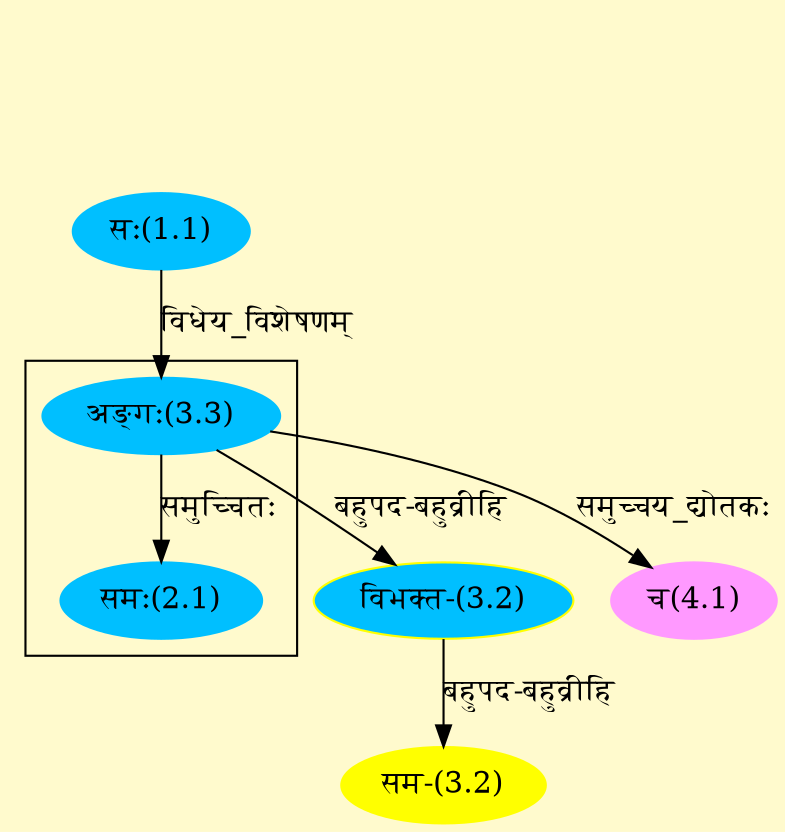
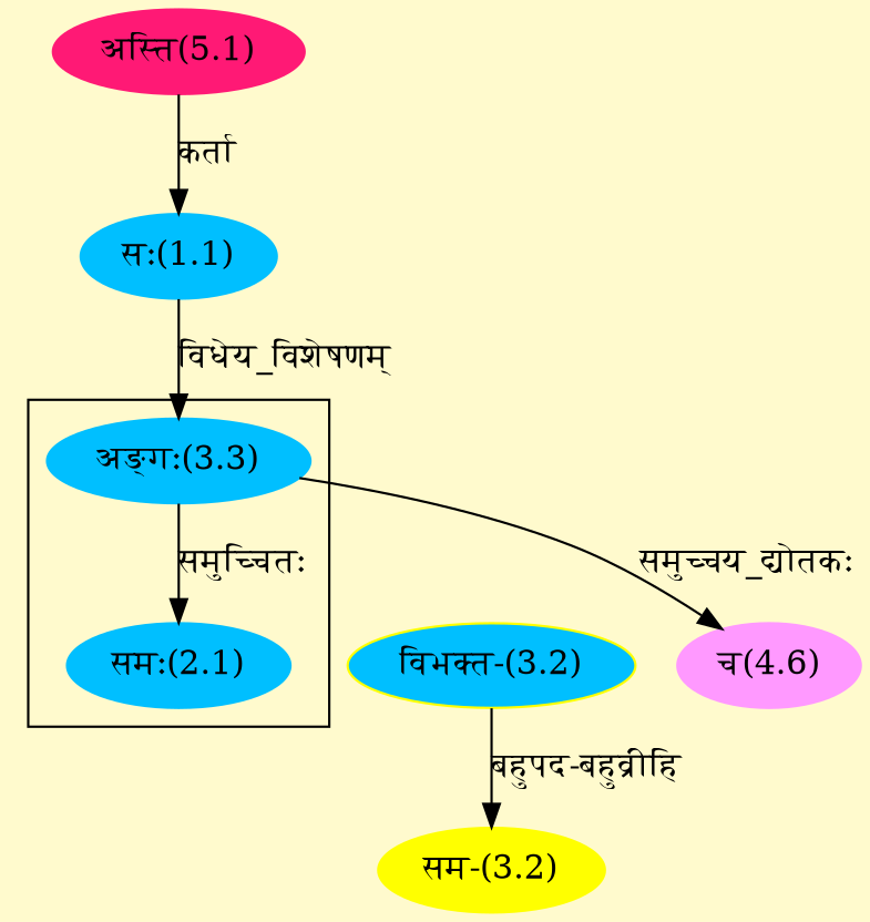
  digraph {
    bgcolor=lemonchiffon1
    compound=true
    fontname="DejaVu Serif"
    rankdir=BT
    node [color="#00BFFF" fontname="DejaVu Serif" style=filled]
    edge [dir=back fontname="DejaVu Serif"]
    n1 [label="समः(2.1)"]
    n2 [label="अङ्गः(3.3)"]
    n3 [label="सः(1.1)"]
+   n4 [color="#FF1975" label="अस्ति(5.1)"]
    n5 [color="#FFFF00" label="सम-(3.2)"]
    n6 [color="#FFFF00" fillcolor="#00BFFF" label="विभक्त-(3.2)"]
-   n7 [color="#FF99FF" label="च(4.1)"]
+   n7 [color="#FF99FF" label="च(4.6)"]
    subgraph cluster_1 {
      n1
      n2
    }
    n1 -> n2 [label="समुच्चितः"]
    n2 -> n3 [label="विधेय_विशेषणम्"]
+   n3 -> n4 [label="कर्ता"]
    n5 -> n6 [label="बहुपद-बहुव्रीहि"]
-   n6 -> n2 [label="बहुपद-बहुव्रीहि"]
    n7 -> n2 [label="समुच्चय_द्योतकः"]
  }
